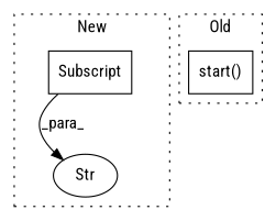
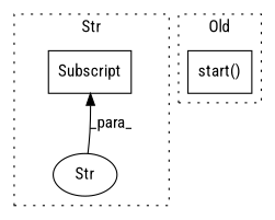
  digraph {
    fontname="Roboto Condensed"
    node [shape=box fontname="Roboto Condensed"]
    n1 [a=63 l="25,0" label=Subscript s="1837,0"]
    n2 [a=66 l=17 label=Str s=1844 shape=ellipse]
    n3 [a=75 l="15,1" label="start()" s="1464,1519"]
    subgraph cluster_1 {
-     label=New
+     label=Str
      style=dotted
      n1
      n2
    }
    subgraph cluster_2 {
      label=Old
      style=dotted
      n3
    }
-   n1 -> n2 [label=_para_ fontname="Roboto Condensed"]
+   n2 -> n1 [label=_para_ fontname="Roboto Condensed"]
  }
